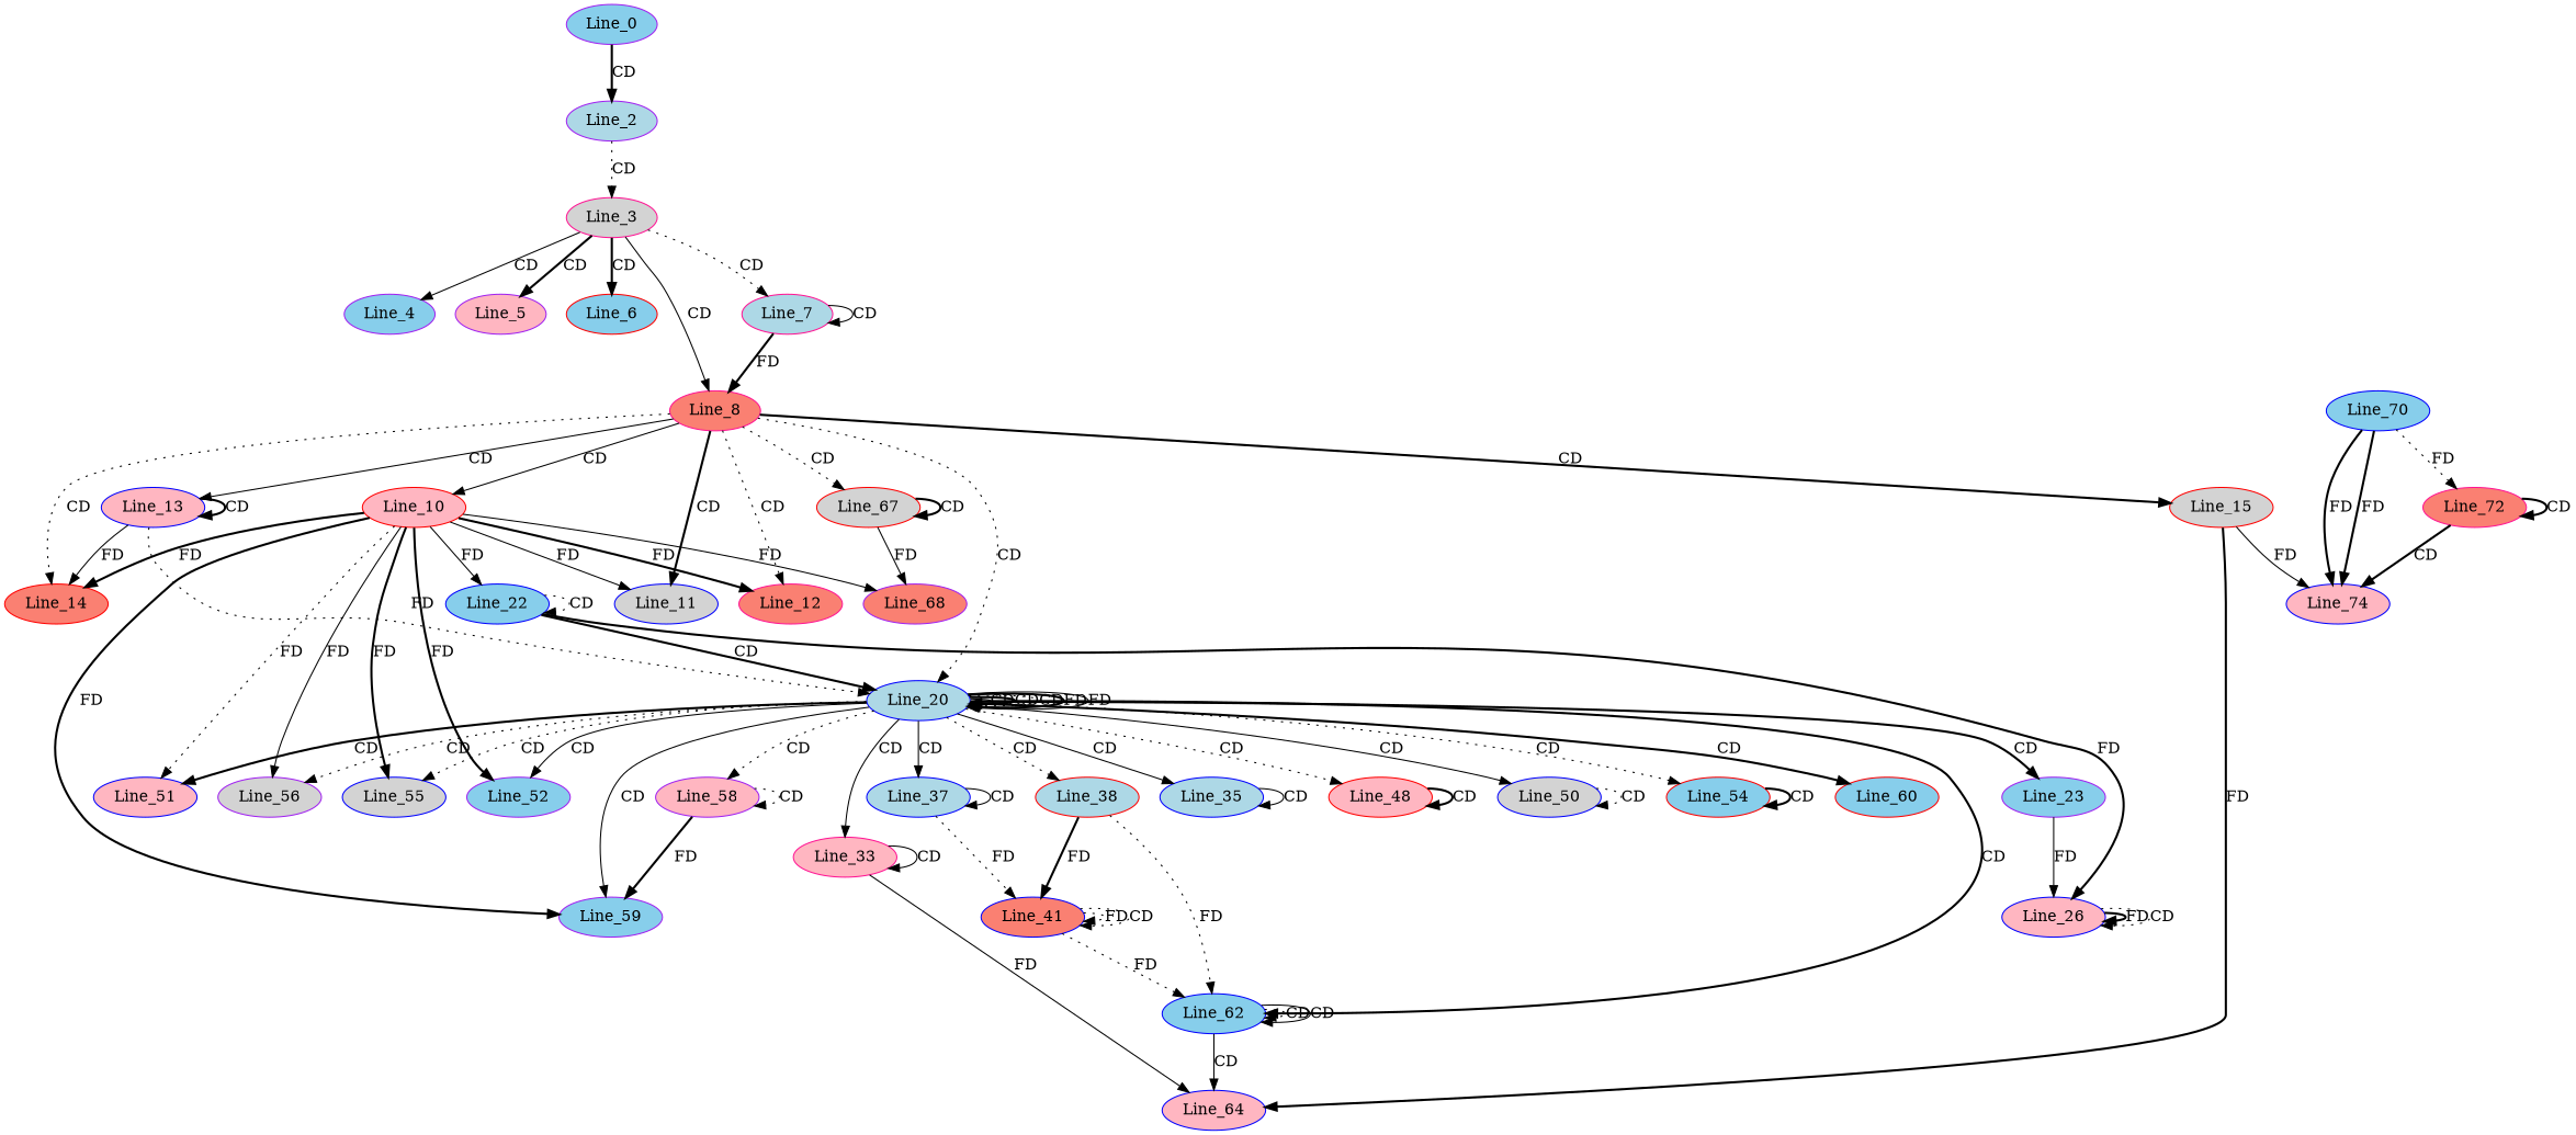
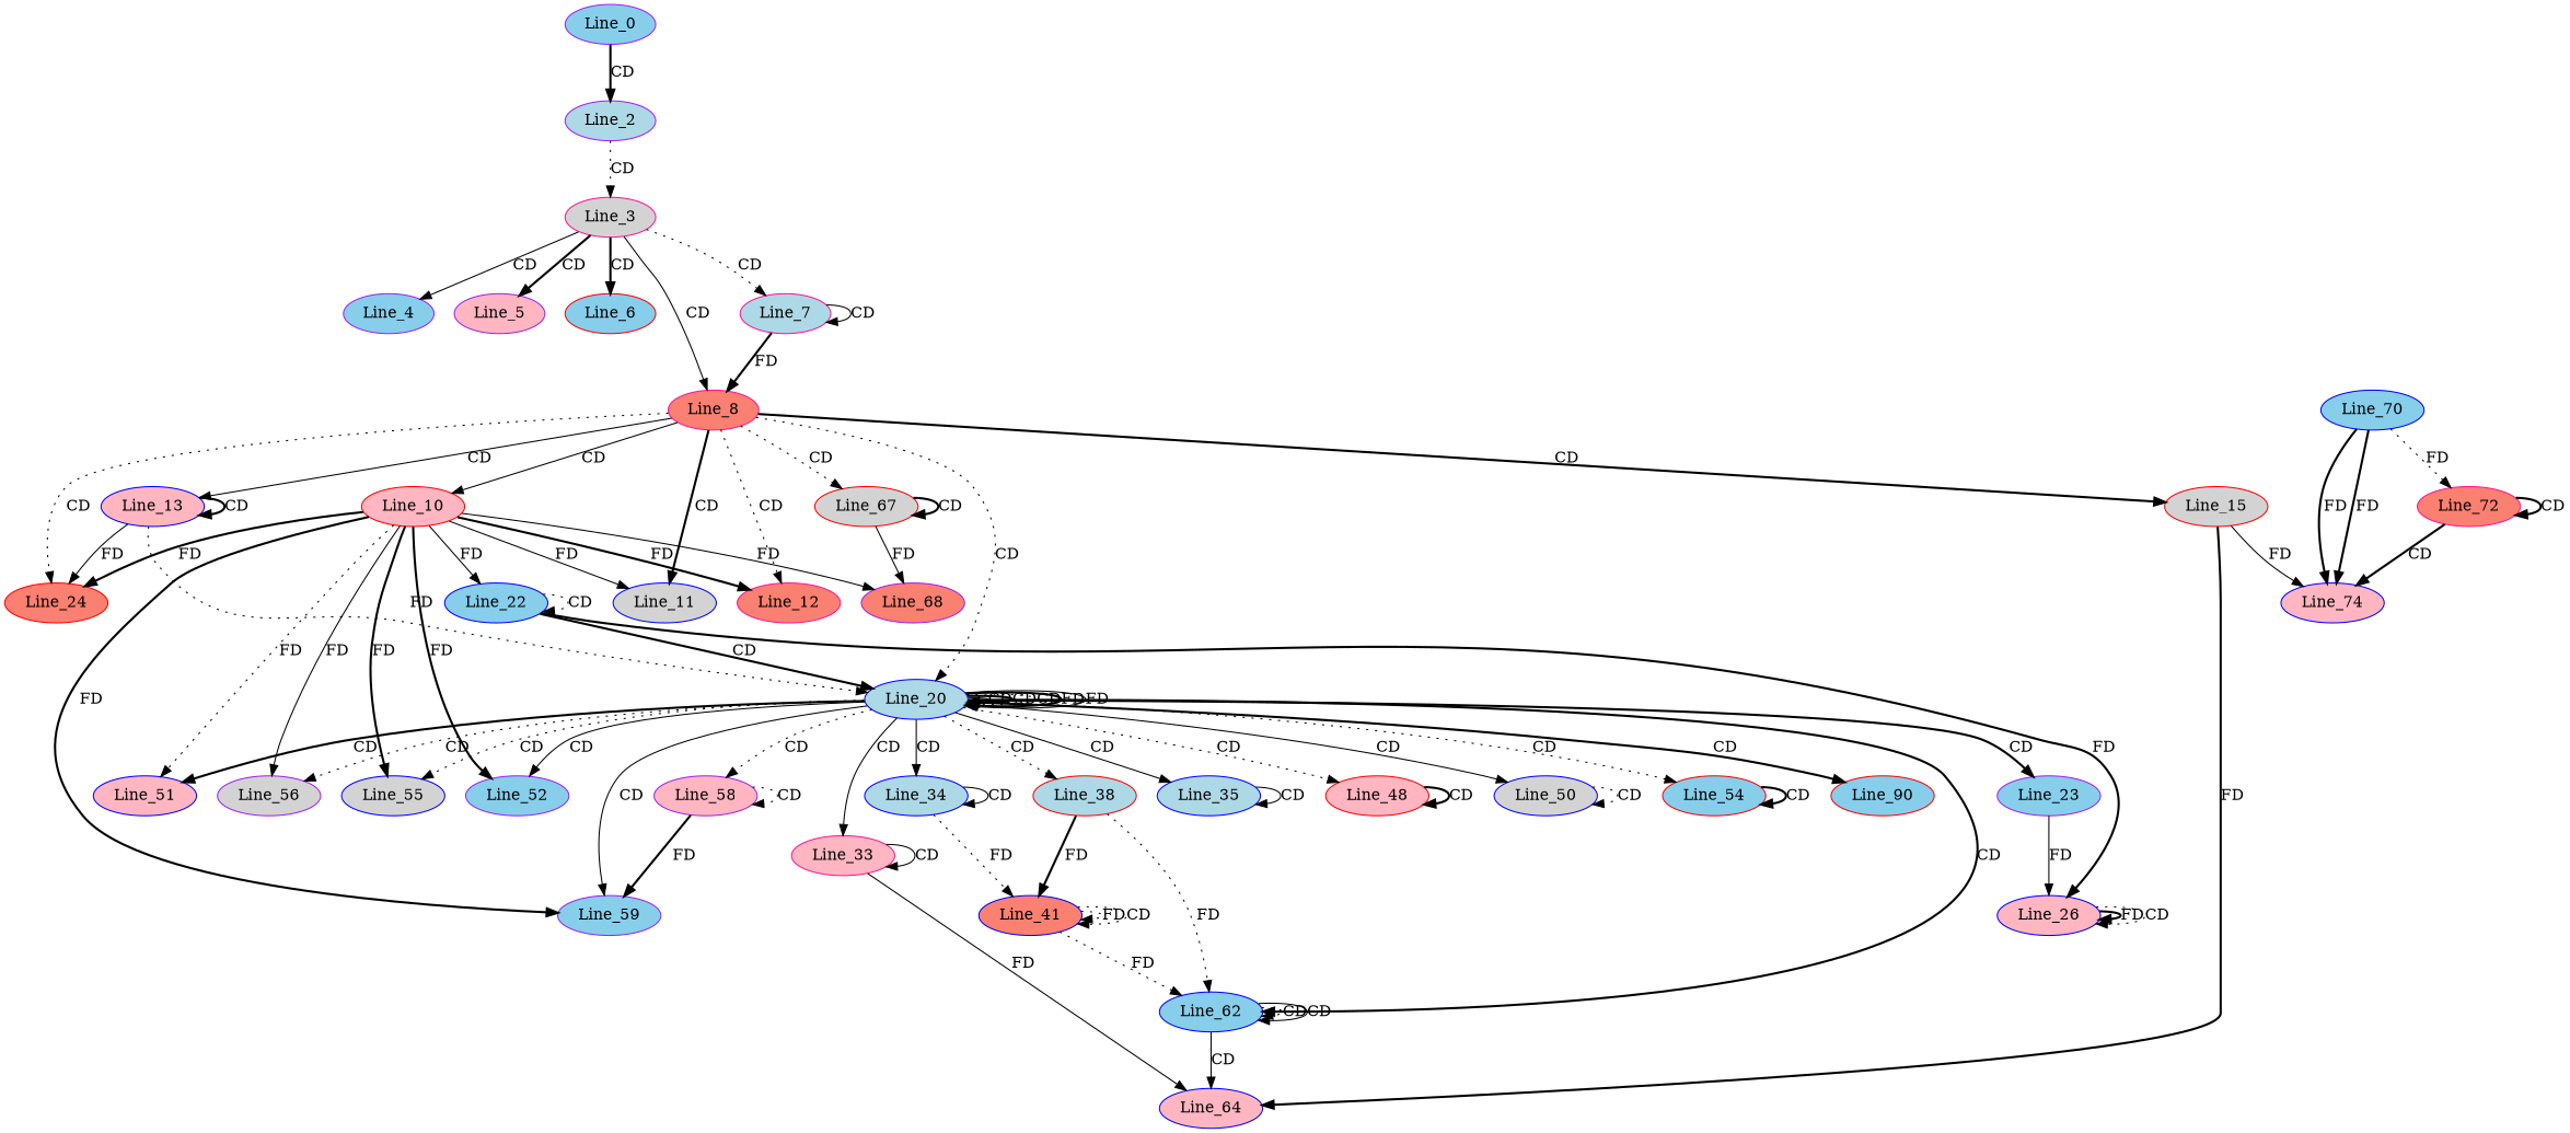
  digraph {
    node [color=blue fillcolor=skyblue style=filled]
    edge [style=bold]
    Line_0 [color=purple]
    Line_2 [color=purple fillcolor=lightblue]
    Line_3 [color=deeppink fillcolor=lightgrey]
    Line_4 [color=purple]
    Line_5 [color=purple fillcolor=lightpink]
    Line_6 [color=red]
    Line_7 [color=deeppink fillcolor=lightblue]
    Line_8 [color=deeppink fillcolor=salmon]
    Line_10 [color=red fillcolor=lightpink]
    Line_11 [fillcolor=lightgrey]
    Line_12 [color=deeppink fillcolor=salmon]
    Line_13 [fillcolor=lightpink]
-   Line_14 [color=red fillcolor=salmon]
+   Line_14 [color=red fillcolor=salmon label=Line_24]
    Line_15 [color=red fillcolor=lightgrey]
    Line_20 [fillcolor=lightblue]
    Line_67 [color=red fillcolor=lightgrey]
    Line_68 [color=purple fillcolor=salmon]
    Line_22
    Line_51 [fillcolor=lightpink]
    Line_52 [color=purple]
    Line_55 [fillcolor=lightgrey]
    Line_56 [color=purple fillcolor=lightgrey]
    Line_59 [color=purple]
    Line_64 [fillcolor=lightpink]
    Line_74 [fillcolor=lightpink]
    Line_23 [color=purple]
    Line_33 [color=deeppink fillcolor=lightpink]
    Line_35 [fillcolor=lightblue]
-   Line_37 [fillcolor=lightblue]
+   Line_37 [fillcolor=lightblue label=Line_34]
    Line_38 [color=red fillcolor=lightblue]
    Line_48 [color=red fillcolor=lightpink]
    Line_50 [fillcolor=lightgrey]
    Line_54 [color=red]
    Line_58 [color=purple fillcolor=lightpink]
-   Line_60 [color=red]
+   Line_60 [color=red label=Line_90]
    Line_62
    Line_26 [fillcolor=lightpink]
    Line_41 [fillcolor=salmon]
    Line_70
    Line_72 [color=deeppink fillcolor=salmon]
    Line_0 -> Line_2 [label=CD]
    Line_2 -> Line_3 [label=CD style=dotted]
    Line_3 -> Line_4 [label=CD style=solid]
    Line_3 -> Line_5 [label=CD]
    Line_3 -> Line_6 [label=CD]
    Line_3 -> Line_7 [label=CD style=dotted]
    Line_3 -> Line_8 [label=CD style=solid]
    Line_7 -> Line_7 [label=CD style=solid]
    Line_7 -> Line_8 [label=FD]
    Line_8 -> Line_10 [label=CD style=solid]
    Line_8 -> Line_11 [label=CD]
    Line_8 -> Line_12 [label=CD style=dotted]
    Line_8 -> Line_13 [label=CD style=solid]
    Line_8 -> Line_14 [label=CD style=dotted]
    Line_8 -> Line_15 [label=CD]
    Line_8 -> Line_20 [label=CD style=dotted]
    Line_8 -> Line_67 [label=CD style=dotted]
    Line_10 -> Line_11 [label=FD style=solid]
    Line_10 -> Line_12 [label=FD]
    Line_10 -> Line_14 [label=FD]
    Line_10 -> Line_68 [label=FD style=solid]
    Line_10 -> Line_22 [label=FD style=solid]
    Line_10 -> Line_51 [label=FD style=dotted]
    Line_10 -> Line_52 [label=FD]
    Line_10 -> Line_55 [label=FD]
    Line_10 -> Line_56 [label=FD style=solid]
    Line_10 -> Line_59 [label=FD]
    Line_13 -> Line_13 [label=CD]
    Line_13 -> Line_14 [label=FD style=solid]
    Line_13 -> Line_20 [label=FD style=dotted]
    Line_15 -> Line_64 [label=FD]
    Line_15 -> Line_74 [label=FD style=solid]
    Line_20 -> Line_20 [label=CD style=solid]
    Line_20 -> Line_20 [label=CD]
    Line_20 -> Line_20 [label=CD style=dotted]
    Line_20 -> Line_20 [label=FD]
    Line_20 -> Line_20 [label=FD style=solid]
    Line_20 -> Line_51 [label=CD]
    Line_20 -> Line_52 [label=CD style=solid]
    Line_20 -> Line_55 [label=CD style=dotted]
    Line_20 -> Line_56 [label=CD style=dotted]
    Line_20 -> Line_59 [label=CD style=solid]
    Line_20 -> Line_23 [label=CD]
    Line_20 -> Line_33 [label=CD style=solid]
    Line_20 -> Line_35 [label=CD style=solid]
    Line_20 -> Line_37 [label=CD style=solid]
    Line_20 -> Line_38 [label=CD style=dotted]
    Line_20 -> Line_48 [label=CD style=dotted]
    Line_20 -> Line_50 [label=CD style=solid]
    Line_20 -> Line_54 [label=CD style=dotted]
    Line_20 -> Line_58 [label=CD style=dotted]
    Line_20 -> Line_60 [label=CD]
    Line_20 -> Line_62 [label=CD]
    Line_67 -> Line_67 [label=CD]
    Line_67 -> Line_68 [label=FD style=solid]
    Line_22 -> Line_20 [label=CD]
    Line_22 -> Line_22 [label=CD style=dotted]
    Line_22 -> Line_26 [label=FD]
    Line_23 -> Line_26 [label=FD style=solid]
    Line_33 -> Line_64 [label=FD style=solid]
    Line_33 -> Line_33 [label=CD style=solid]
    Line_35 -> Line_35 [label=CD style=solid]
    Line_37 -> Line_37 [label=CD style=solid]
    Line_37 -> Line_41 [label=FD style=dotted]
    Line_38 -> Line_62 [label=FD style=dotted]
    Line_38 -> Line_41 [label=FD]
    Line_48 -> Line_48 [label=CD]
    Line_50 -> Line_50 [label=CD style=dotted]
    Line_54 -> Line_54 [label=CD]
    Line_58 -> Line_59 [label=FD]
    Line_58 -> Line_58 [label=CD style=dotted]
    Line_62 -> Line_64 [label=CD style=solid]
    Line_62 -> Line_62 [label=CD style=dotted]
    Line_62 -> Line_62 [label=CD style=solid]
    Line_26 -> Line_26 [label=FD]
    Line_26 -> Line_26 [label=CD style=dotted]
    Line_41 -> Line_62 [label=FD style=dotted]
    Line_41 -> Line_41 [label=FD style=dotted]
    Line_41 -> Line_41 [label=CD style=dotted]
    Line_70 -> Line_74 [label=FD]
    Line_70 -> Line_74 [label=FD]
    Line_70 -> Line_72 [label=FD style=dotted]
    Line_72 -> Line_74 [label=CD]
    Line_72 -> Line_72 [label=CD]
  }
